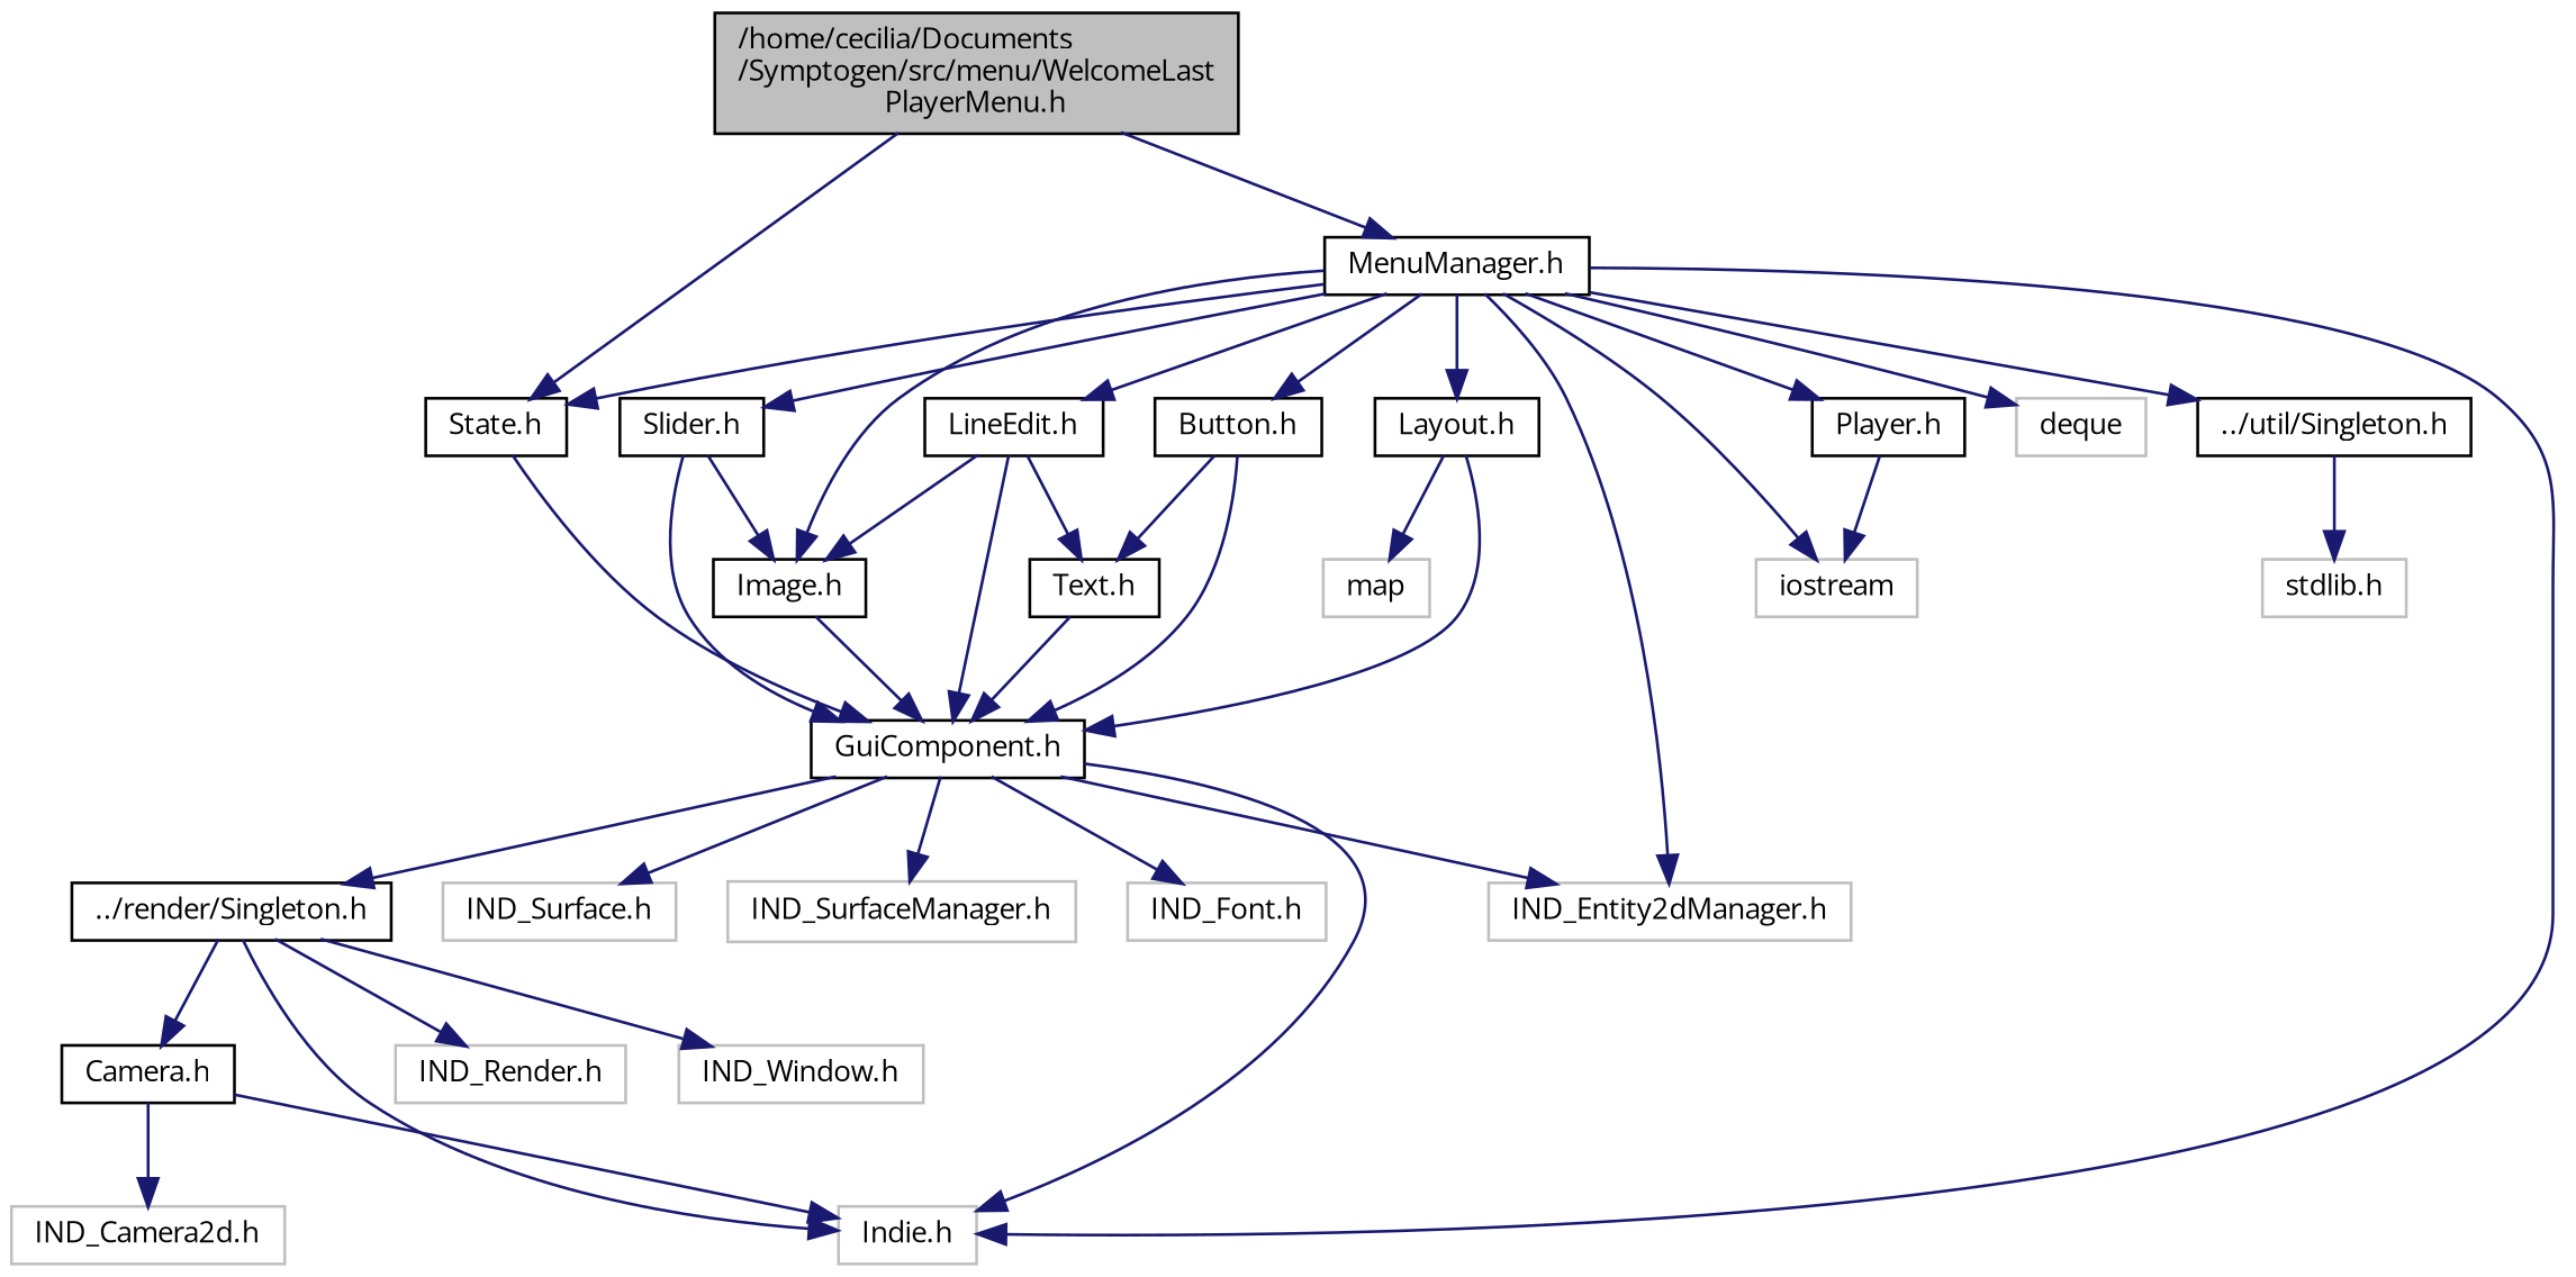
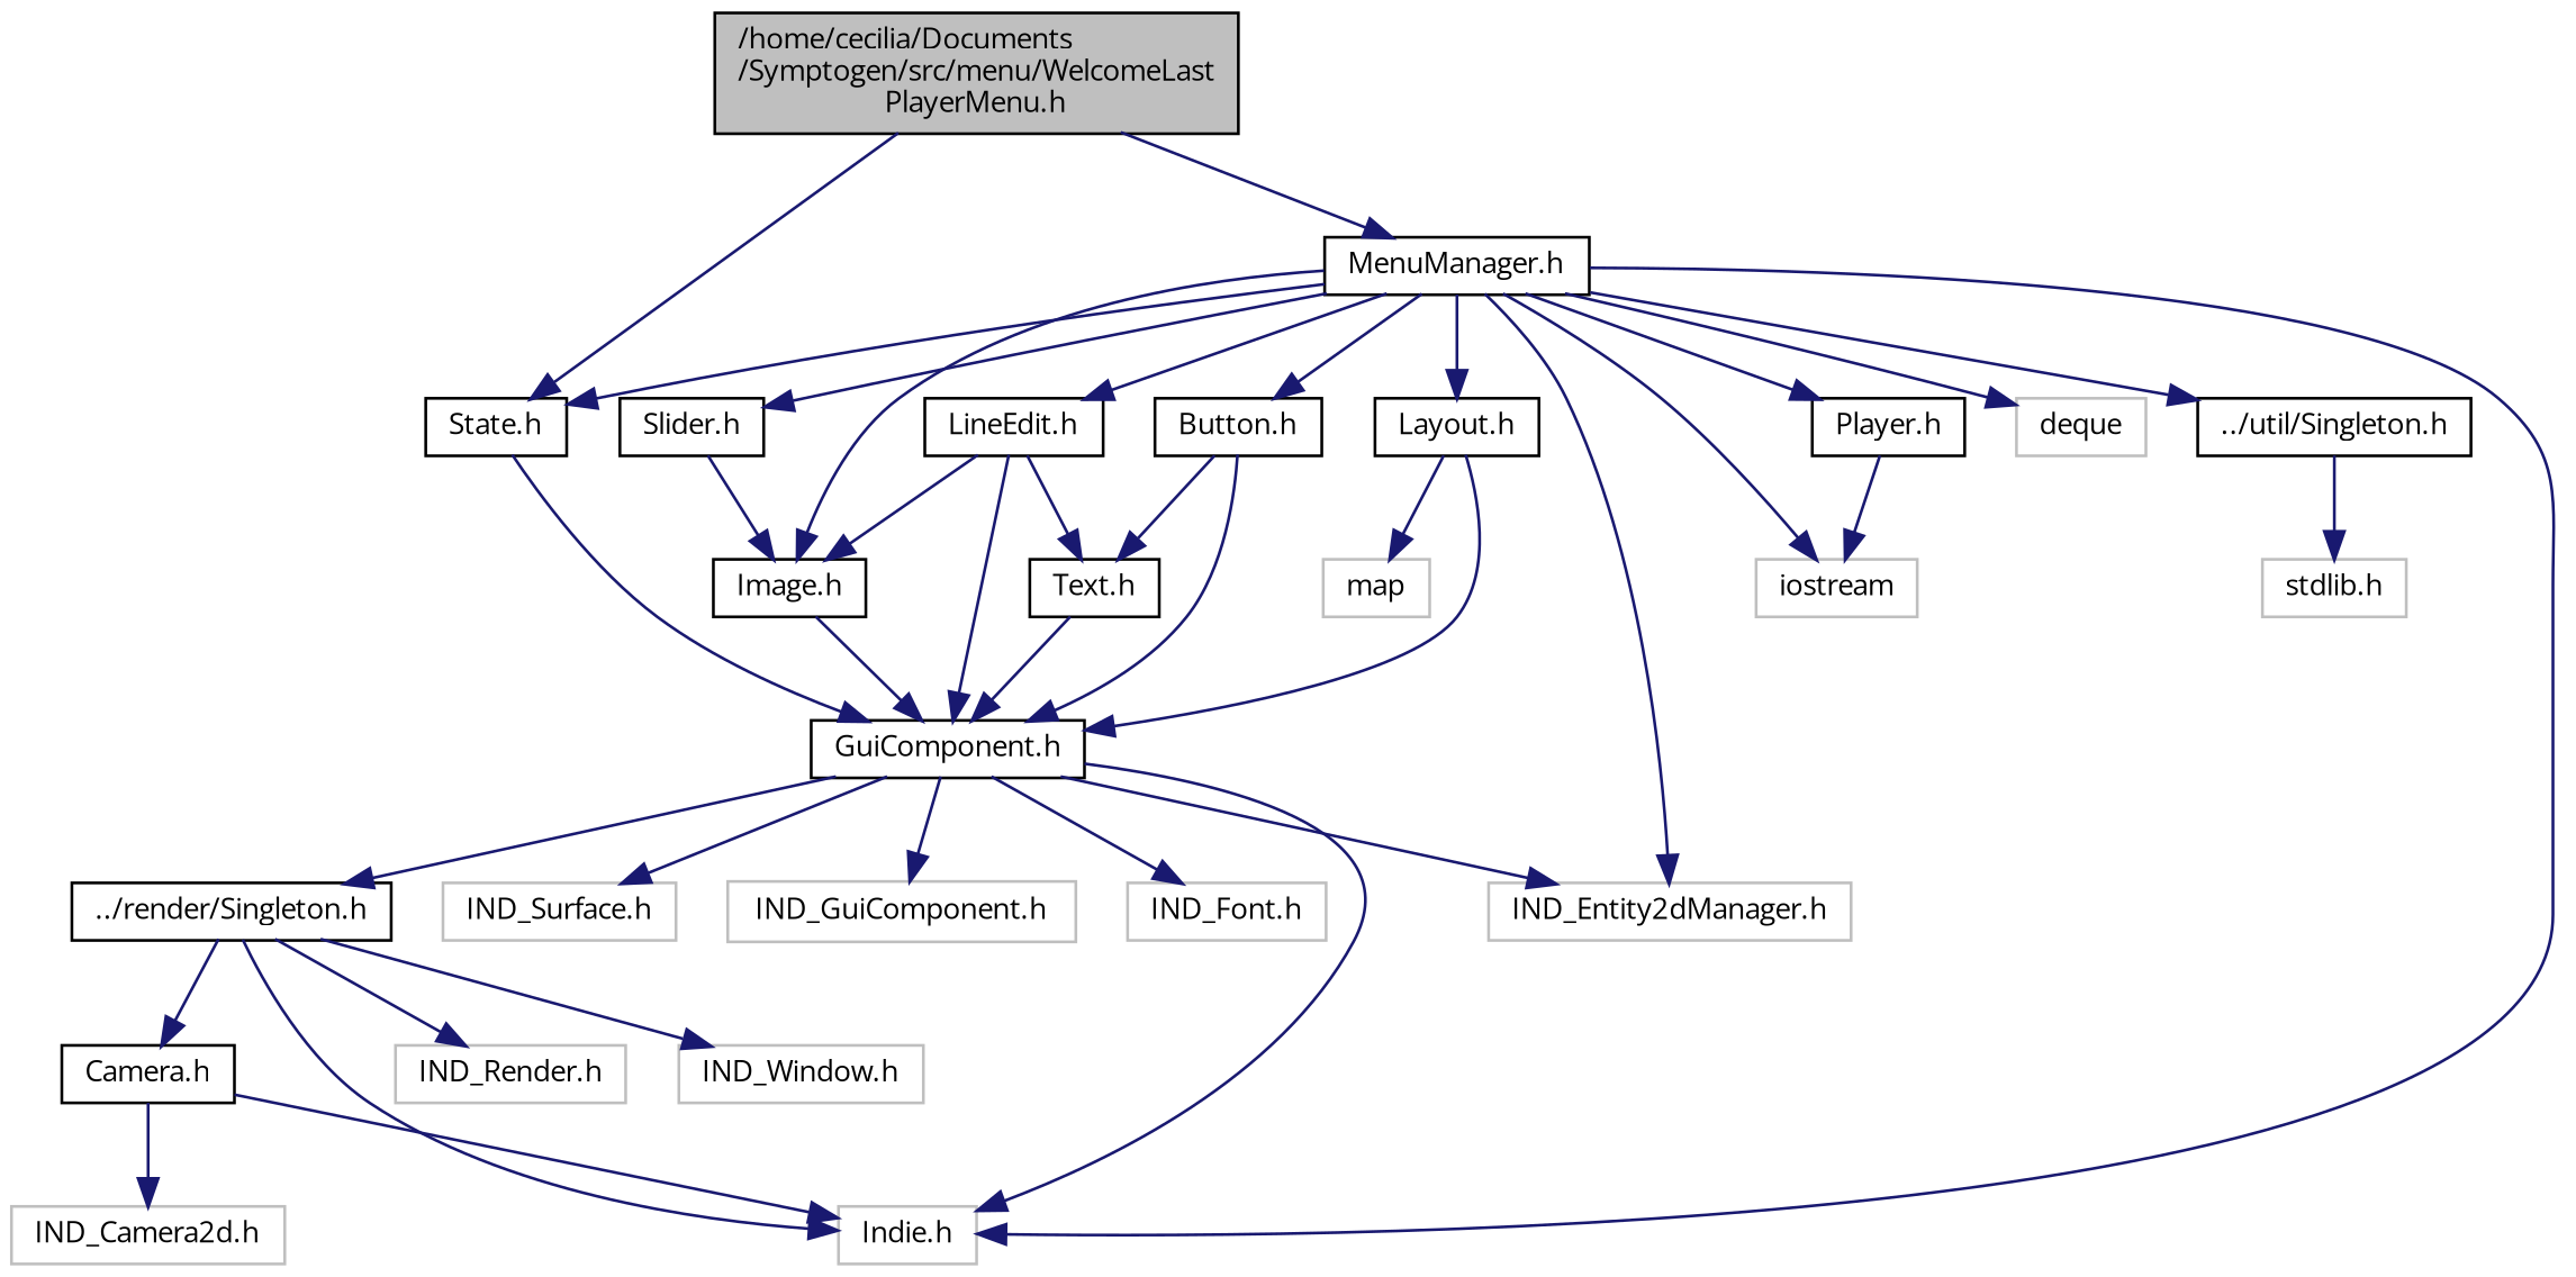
  digraph {
    fontname="Open Sans"
    node [color=black fillcolor=white fontname="Open Sans" fontsize=10 shape=record style=filled]
    edge [color=midnightblue fontname="Open Sans" fontsize=10 labelfontname=Helvetica labelfontsize=10 style=solid]
    n1 [fillcolor=grey75 fontcolor=black height=0.2 label="/home/cecilia/Documents\l/Symptogen/src/menu/WelcomeLast\lPlayerMenu.h" width=0.4]
    n2 [height=0.2 label="State.h" width=0.4]
    n3 [height=0.2 label="MenuManager.h" width=0.4]
    n4 [height=0.2 label="GuiComponent.h" width=0.4]
    n5 [color=grey75 height=0.2 label="Indie.h" width=0.4]
    n6 [color=grey75 height=0.2 label="IND_Entity2dManager.h" width=0.4]
    n7 [color=grey75 height=0.2 label=iostream width=0.4]
    n8 [color=grey75 height=0.2 label=deque width=0.4]
    n9 [height=0.2 label="../util/Singleton.h" width=0.4]
    n10 [height=0.2 label="Player.h" width=0.4]
    n11 [height=0.2 label="Layout.h" width=0.4]
    n12 [height=0.2 label="Button.h" width=0.4]
    n13 [height=0.2 label="Image.h" width=0.4]
    n14 [height=0.2 label="LineEdit.h" width=0.4]
    n15 [height=0.2 label="Slider.h" width=0.4]
    n16 [color=grey75 height=0.2 label="IND_Surface.h" width=0.4]
-   n17 [color=grey75 height=0.2 label="IND_SurfaceManager.h" width=0.4]
+   n17 [color=grey75 height=0.2 label="IND_GuiComponent.h" width=0.4]
    n18 [color=grey75 height=0.2 label="IND_Font.h" width=0.4]
    n19 [height=0.2 label="../render/Singleton.h" width=0.4]
    n20 [color=grey75 height=0.2 label="IND_Render.h" width=0.4]
    n21 [color=grey75 height=0.2 label="IND_Window.h" width=0.4]
    n22 [height=0.2 label="Camera.h" width=0.4]
    n23 [color=grey75 height=0.2 label="IND_Camera2d.h" width=0.4]
    n24 [color=grey75 height=0.2 label="stdlib.h" width=0.4]
    n25 [color=grey75 height=0.2 label=map width=0.4]
    n26 [height=0.2 label="Text.h" width=0.4]
    n1 -> n2
    n1 -> n3
    n2 -> n4
    n3 -> n2
    n3 -> n5
    n3 -> n6
    n3 -> n7
    n3 -> n8
    n3 -> n9
    n3 -> n10
    n3 -> n11
    n3 -> n12
    n3 -> n13
    n3 -> n14
    n3 -> n15
    n4 -> n5
    n4 -> n6
    n4 -> n16
    n4 -> n17
    n4 -> n18
    n4 -> n19
    n9 -> n24
    n10 -> n7
    n11 -> n4
    n11 -> n25
    n12 -> n4
    n12 -> n26
    n13 -> n4
    n14 -> n4
    n14 -> n13
    n14 -> n26
-   n15 -> n4
    n15 -> n13
    n19 -> n5
    n19 -> n20
    n19 -> n21
    n19 -> n22
    n22 -> n5
    n22 -> n23
    n26 -> n4
  }
